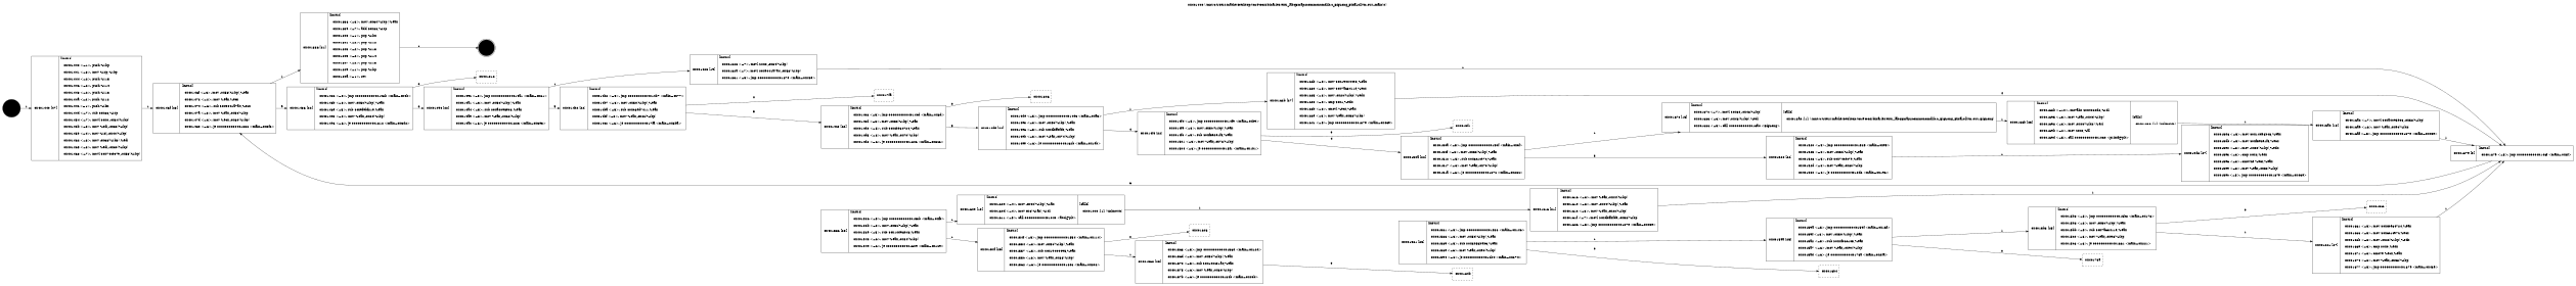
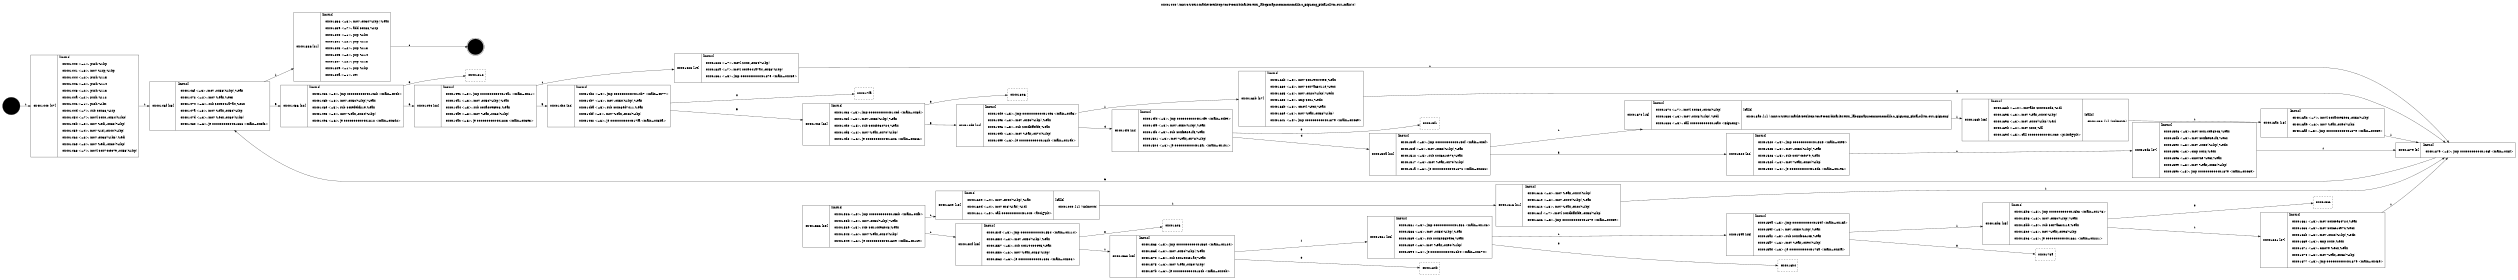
  digraph {
    label="0x401440 (/mnt/c/Users/mathe/Desktop/tcc/POCII/binaries/extr_labq3map2commoncmdlib.c_BigLong_Final-ollvm.out::main(0))"
    labelloc=t
    rankdir=LR
    node [shape=record]
    Entry [fillcolor=black height=0.3 shape=circle style=filled width=0.3]
    n2 [label="{\n     0x401440 [47]\l\n     | [instrs]\l\n     &nbsp;&nbsp;0x401440 \<+1\>: push %rbp\l\n     &nbsp;&nbsp;0x401441 \<+3\>: mov %rsp,%rbp\l\n     &nbsp;&nbsp;0x401444 \<+2\>: push %r15\l\n     &nbsp;&nbsp;0x401446 \<+2\>: push %r14\l\n     &nbsp;&nbsp;0x401448 \<+2\>: push %r13\l\n     &nbsp;&nbsp;0x40144a \<+2\>: push %r12\l\n     &nbsp;&nbsp;0x40144c \<+1\>: push %rbx\l\n     &nbsp;&nbsp;0x40144d \<+7\>: sub $0x88,%rsp\l\n     &nbsp;&nbsp;0x401454 \<+7\>: movl $0x0,-0x34(%rbp)\l\n     &nbsp;&nbsp;0x40145b \<+3\>: mov %edi,-0x38(%rbp)\l\n     &nbsp;&nbsp;0x40145e \<+4\>: mov %rsi,-0x40(%rbp)\l\n     &nbsp;&nbsp;0x401462 \<+3\>: mov -0x38(%rbp),%edi\l\n     &nbsp;&nbsp;0x401465 \<+3\>: mov %edi,-0x30(%rbp)\l\n     &nbsp;&nbsp;0x401468 \<+7\>: movl $0x74cec79,-0x58(%rbp)\l\n  }"]
    n3 [label="{\n     0x40146f [23]\l\n     | [instrs]\l\n     &nbsp;&nbsp;0x40146f \<+3\>: mov -0x58(%rbp),%eax\l\n     &nbsp;&nbsp;0x401472 \<+2\>: mov %eax,%ecx\l\n     &nbsp;&nbsp;0x401474 \<+6\>: sub $0x9041a7a4,%ecx\l\n     &nbsp;&nbsp;0x40147a \<+3\>: mov %eax,-0x5c(%rbp)\l\n     &nbsp;&nbsp;0x40147d \<+3\>: mov %ecx,-0x60(%rbp)\l\n     &nbsp;&nbsp;0x401480 \<+6\>: je 0000000000401836 \<main+0x3f6\>\l\n  }"]
    n4 [label="{\n     0x401836 [21]\l\n     | [instrs]\l\n     &nbsp;&nbsp;0x401836 \<+3\>: mov -0x34(%rbp),%eax\l\n     &nbsp;&nbsp;0x401839 \<+7\>: add $0x88,%rsp\l\n     &nbsp;&nbsp;0x401840 \<+1\>: pop %rbx\l\n     &nbsp;&nbsp;0x401841 \<+2\>: pop %r12\l\n     &nbsp;&nbsp;0x401843 \<+2\>: pop %r13\l\n     &nbsp;&nbsp;0x401845 \<+2\>: pop %r14\l\n     &nbsp;&nbsp;0x401847 \<+2\>: pop %r15\l\n     &nbsp;&nbsp;0x401849 \<+1\>: pop %rbp\l\n     &nbsp;&nbsp;0x40184a \<+1\>: ret\l\n  }"]
    n5 [label="{\n     0x401486 [22]\l\n     | [instrs]\l\n     &nbsp;&nbsp;0x401486 \<+5\>: jmp 000000000040148b \<main+0x4b\>\l\n     &nbsp;&nbsp;0x40148b \<+3\>: mov -0x5c(%rbp),%eax\l\n     &nbsp;&nbsp;0x40148e \<+5\>: sub $0x9febf21e,%eax\l\n     &nbsp;&nbsp;0x401493 \<+3\>: mov %eax,-0x64(%rbp)\l\n     &nbsp;&nbsp;0x401496 \<+6\>: je 0000000000401812 \<main+0x3d2\>\l\n  }"]
    Exit [fillcolor=black height=0.3 peripheries=2 shape=circle style=filled width=0.3]
    n7 [label="{\n     0x401812\l\n  }" style=dashed]
    n8 [label="{\n     0x40149c [22]\l\n     | [instrs]\l\n     &nbsp;&nbsp;0x40149c \<+5\>: jmp 00000000004014a1 \<main+0x61\>\l\n     &nbsp;&nbsp;0x4014a1 \<+3\>: mov -0x5c(%rbp),%eax\l\n     &nbsp;&nbsp;0x4014a4 \<+5\>: sub $0xa4095e03,%eax\l\n     &nbsp;&nbsp;0x4014a9 \<+3\>: mov %eax,-0x68(%rbp)\l\n     &nbsp;&nbsp;0x4014ac \<+6\>: je 0000000000401823 \<main+0x3e3\>\l\n  }"]
    n9 [label="{\n     0x401823 [19]\l\n     | [instrs]\l\n     &nbsp;&nbsp;0x401823 \<+7\>: movl $0x0,-0x34(%rbp)\l\n     &nbsp;&nbsp;0x40182a \<+7\>: movl $0x9041a7a4,-0x58(%rbp)\l\n     &nbsp;&nbsp;0x401831 \<+5\>: jmp 000000000040187e \<main+0x43e\>\l\n  }"]
    n10 [label="{\n     0x4014b2 [22]\l\n     | [instrs]\l\n     &nbsp;&nbsp;0x4014b2 \<+5\>: jmp 00000000004014b7 \<main+0x77\>\l\n     &nbsp;&nbsp;0x4014b7 \<+3\>: mov -0x5c(%rbp),%eax\l\n     &nbsp;&nbsp;0x4014ba \<+5\>: sub $0xc8ed7411,%eax\l\n     &nbsp;&nbsp;0x4014bf \<+3\>: mov %eax,-0x6c(%rbp)\l\n     &nbsp;&nbsp;0x4014c2 \<+6\>: je 00000000004017fa \<main+0x3ba\>\l\n  }"]
    n11 [label="{\n     0x40187e [5]\l\n     | [instrs]\l\n     &nbsp;&nbsp;0x40187e \<+5\>: jmp 000000000040146f \<main+0x2f\>\l\n  }"]
    n12 [label="{\n     0x4017fa\l\n  }" style=dashed]
    n13 [label="{\n     0x4014c8 [22]\l\n     | [instrs]\l\n     &nbsp;&nbsp;0x4014c8 \<+5\>: jmp 00000000004014cd \<main+0x8d\>\l\n     &nbsp;&nbsp;0x4014cd \<+3\>: mov -0x5c(%rbp),%eax\l\n     &nbsp;&nbsp;0x4014d0 \<+5\>: sub $0xcbe64724,%eax\l\n     &nbsp;&nbsp;0x4014d5 \<+3\>: mov %eax,-0x70(%rbp)\l\n     &nbsp;&nbsp;0x4014d8 \<+6\>: je 0000000000401806 \<main+0x3c6\>\l\n  }"]
    n14 [label="{\n     0x4016a2 [18]\l\n     | [instrs]\l\n     &nbsp;&nbsp;0x4016a2 \<+7\>: movl $0xa4095e03,-0x58(%rbp)\l\n     &nbsp;&nbsp;0x4016a9 \<+6\>: mov %eax,-0x9c(%rbp)\l\n     &nbsp;&nbsp;0x4016af \<+5\>: jmp 000000000040187e \<main+0x43e\>\l\n  }"]
    n15 [label="{\n     0x401806\l\n  }" style=dashed]
    n16 [label="{\n     0x4014de [22]\l\n     | [instrs]\l\n     &nbsp;&nbsp;0x4014de \<+5\>: jmp 00000000004014e3 \<main+0xa3\>\l\n     &nbsp;&nbsp;0x4014e3 \<+3\>: mov -0x5c(%rbp),%eax\l\n     &nbsp;&nbsp;0x4014e6 \<+5\>: sub $0xdbff4fd9,%eax\l\n     &nbsp;&nbsp;0x4014eb \<+3\>: mov %eax,-0x74(%rbp)\l\n     &nbsp;&nbsp;0x4014ee \<+6\>: je 000000000040162b \<main+0x1eb\>\l\n  }"]
    n17 [label="{\n     0x40168b [23]\l\n     | [instrs]\l\n     &nbsp;&nbsp;0x40168b \<+10\>: movabs $0x4020d6,%rdi\l\n     &nbsp;&nbsp;0x401695 \<+3\>: mov %eax,-0x4c(%rbp)\l\n     &nbsp;&nbsp;0x401698 \<+3\>: mov -0x4c(%rbp),%esi\l\n     &nbsp;&nbsp;0x40169b \<+2\>: mov $0x0,%al\l\n     &nbsp;&nbsp;0x40169d \<+5\>: call 0000000000401030 \<printf@plt\>\l\n     | [calls]\l\n     &nbsp;&nbsp;0x401030 \{1\} (unknown)\l\n  }"]
    n18 [label="{\n     0x40162b [27]\l\n     | [instrs]\l\n     &nbsp;&nbsp;0x40162b \<+5\>: mov $0x19404495,%eax\l\n     &nbsp;&nbsp;0x401630 \<+5\>: mov $0x7a63411e,%ecx\l\n     &nbsp;&nbsp;0x401635 \<+3\>: mov -0x2c(%rbp),%edx\l\n     &nbsp;&nbsp;0x401638 \<+3\>: cmp $0x1,%edx\l\n     &nbsp;&nbsp;0x40163b \<+3\>: cmovl %ecx,%eax\l\n     &nbsp;&nbsp;0x40163e \<+3\>: mov %eax,-0x58(%rbp)\l\n     &nbsp;&nbsp;0x401641 \<+5\>: jmp 000000000040187e \<main+0x43e\>\l\n  }"]
    n19 [label="{\n     0x4014f4 [22]\l\n     | [instrs]\l\n     &nbsp;&nbsp;0x4014f4 \<+5\>: jmp 00000000004014f9 \<main+0xb9\>\l\n     &nbsp;&nbsp;0x4014f9 \<+3\>: mov -0x5c(%rbp),%eax\l\n     &nbsp;&nbsp;0x4014fc \<+5\>: sub $0xf5e2e1f5,%eax\l\n     &nbsp;&nbsp;0x401501 \<+3\>: mov %eax,-0x78(%rbp)\l\n     &nbsp;&nbsp;0x401504 \<+6\>: je 00000000004015f1 \<main+0x1b1\>\l\n  }"]
    n20 [label="{\n     0x4015cc\l\n  }" style=dashed]
    n21 [label="{\n     0x4015f1\l\n  }" style=dashed]
    n22 [label="{\n     0x40150a [22]\l\n     | [instrs]\l\n     &nbsp;&nbsp;0x40150a \<+5\>: jmp 000000000040150f \<main+0xcf\>\l\n     &nbsp;&nbsp;0x40150f \<+3\>: mov -0x5c(%rbp),%eax\l\n     &nbsp;&nbsp;0x401512 \<+5\>: sub $0x6c1c97c,%eax\l\n     &nbsp;&nbsp;0x401517 \<+3\>: mov %eax,-0x7c(%rbp)\l\n     &nbsp;&nbsp;0x40151a \<+6\>: je 000000000040167c \<main+0x23c\>\l\n  }"]
    n23 [label="{\n     0x401661 [27]\l\n     | [instrs]\l\n     &nbsp;&nbsp;0x401661 \<+5\>: mov $0xcbe64724,%eax\l\n     &nbsp;&nbsp;0x401666 \<+5\>: mov $0x6c1c97c,%ecx\l\n     &nbsp;&nbsp;0x40166b \<+3\>: mov -0x2c(%rbp),%edx\l\n     &nbsp;&nbsp;0x40166e \<+3\>: cmp $0x0,%edx\l\n     &nbsp;&nbsp;0x401671 \<+3\>: cmove %ecx,%eax\l\n     &nbsp;&nbsp;0x401674 \<+3\>: mov %eax,-0x58(%rbp)\l\n     &nbsp;&nbsp;0x401677 \<+5\>: jmp 000000000040187e \<main+0x43e\>\l\n  }"]
    n24 [label="{\n     0x40167c [15]\l\n     | [instrs]\l\n     &nbsp;&nbsp;0x40167c \<+7\>: movl $0x64,-0x48(%rbp)\l\n     &nbsp;&nbsp;0x401683 \<+3\>: mov -0x48(%rbp),%edi\l\n     &nbsp;&nbsp;0x401686 \<+5\>: call 00000000004013a0 \<BigLong\>\l\n     | [calls]\l\n     &nbsp;&nbsp;0x4013a0 \{1\} (/mnt/c/Users/mathe/Desktop/tcc/POCII/binaries/extr_labq3map2commoncmdlib.c_BigLong_Final-ollvm.out::BigLong)\l\n  }"]
    n25 [label="{\n     0x401520 [22]\l\n     | [instrs]\l\n     &nbsp;&nbsp;0x401520 \<+5\>: jmp 0000000000401525 \<main+0xe5\>\l\n     &nbsp;&nbsp;0x401525 \<+3\>: mov -0x5c(%rbp),%eax\l\n     &nbsp;&nbsp;0x401528 \<+5\>: sub $0x74cec79,%eax\l\n     &nbsp;&nbsp;0x40152d \<+3\>: mov %eax,-0x80(%rbp)\l\n     &nbsp;&nbsp;0x401530 \<+6\>: je 00000000004015d6 \<main+0x196\>\l\n  }"]
    n26 [label="{\n     0x4015b3 [25]\l\n     | [instrs]\l\n     &nbsp;&nbsp;0x4015b3 \<+5\>: jmp 00000000004015b8 \<main+0x178\>\l\n     &nbsp;&nbsp;0x4015b8 \<+3\>: mov -0x5c(%rbp),%eax\l\n     &nbsp;&nbsp;0x4015bb \<+5\>: sub $0x7a63411e,%eax\l\n     &nbsp;&nbsp;0x4015c0 \<+6\>: mov %eax,-0x98(%rbp)\l\n     &nbsp;&nbsp;0x4015c6 \<+6\>: je 0000000000401661 \<main+0x221\>\l\n  }"]
    n27 [label="{\n     0x4015d6 [27]\l\n     | [instrs]\l\n     &nbsp;&nbsp;0x4015d6 \<+5\>: mov $0x14d98b48,%eax\l\n     &nbsp;&nbsp;0x4015db \<+5\>: mov $0xf5e2e1f5,%ecx\l\n     &nbsp;&nbsp;0x4015e0 \<+3\>: mov -0x30(%rbp),%edx\l\n     &nbsp;&nbsp;0x4015e3 \<+3\>: cmp $0x2,%edx\l\n     &nbsp;&nbsp;0x4015e6 \<+3\>: cmovne %ecx,%eax\l\n     &nbsp;&nbsp;0x4015e9 \<+3\>: mov %eax,-0x58(%rbp)\l\n     &nbsp;&nbsp;0x4015ec \<+5\>: jmp 000000000040187e \<main+0x43e\>\l\n  }"]
    n28 [label="{\n     0x40173a\l\n  }" style=dashed]
    n29 [label="{\n     0x401536 [25]\l\n     | [instrs]\l\n     &nbsp;&nbsp;0x401536 \<+5\>: jmp 000000000040153b \<main+0xfb\>\l\n     &nbsp;&nbsp;0x40153b \<+3\>: mov -0x5c(%rbp),%eax\l\n     &nbsp;&nbsp;0x40153e \<+5\>: sub $0x14d98b48,%eax\l\n     &nbsp;&nbsp;0x401543 \<+6\>: mov %eax,-0x84(%rbp)\l\n     &nbsp;&nbsp;0x401549 \<+6\>: je 0000000000401609 \<main+0x1c9\>\l\n  }"]
    n30 [label="{\n     0x401609 [13]\l\n     | [instrs]\l\n     &nbsp;&nbsp;0x401609 \<+4\>: mov -0x40(%rbp),%rax\l\n     &nbsp;&nbsp;0x40160d \<+4\>: mov 0x8(%rax),%rdi\l\n     &nbsp;&nbsp;0x401611 \<+5\>: call 0000000000401040 \<atoi@plt\>\l\n     | [calls]\l\n     &nbsp;&nbsp;0x401040 \{1\} (unknown)\l\n  }"]
    n31 [label="{\n     0x40154f [25]\l\n     | [instrs]\l\n     &nbsp;&nbsp;0x40154f \<+5\>: jmp 0000000000401554 \<main+0x114\>\l\n     &nbsp;&nbsp;0x401554 \<+3\>: mov -0x5c(%rbp),%eax\l\n     &nbsp;&nbsp;0x401557 \<+5\>: sub $0x19404495,%eax\l\n     &nbsp;&nbsp;0x40155c \<+6\>: mov %eax,-0x88(%rbp)\l\n     &nbsp;&nbsp;0x401562 \<+6\>: je 0000000000401646 \<main+0x206\>\l\n  }"]
    n32 [label="{\n     0x40159a [25]\l\n     | [instrs]\l\n     &nbsp;&nbsp;0x40159a \<+5\>: jmp 000000000040159f \<main+0x15f\>\l\n     &nbsp;&nbsp;0x40159f \<+3\>: mov -0x5c(%rbp),%eax\l\n     &nbsp;&nbsp;0x4015a2 \<+5\>: sub $0x4f06c105,%eax\l\n     &nbsp;&nbsp;0x4015a7 \<+6\>: mov %eax,-0x94(%rbp)\l\n     &nbsp;&nbsp;0x4015ad \<+6\>: je 000000000040173a \<main+0x2fa\>\l\n  }"]
    n33 [label="{\n     0x401616 [21]\l\n     | [instrs]\l\n     &nbsp;&nbsp;0x401616 \<+3\>: mov %eax,-0x44(%rbp)\l\n     &nbsp;&nbsp;0x401619 \<+3\>: mov -0x44(%rbp),%eax\l\n     &nbsp;&nbsp;0x40161c \<+3\>: mov %eax,-0x2c(%rbp)\l\n     &nbsp;&nbsp;0x40161f \<+7\>: movl $0xdbff4fd9,-0x58(%rbp)\l\n     &nbsp;&nbsp;0x401626 \<+5\>: jmp 000000000040187e \<main+0x43e\>\l\n  }"]
    n34 [label="{\n     0x401646\l\n  }" style=dashed]
    n35 [label="{\n     0x401568 [25]\l\n     | [instrs]\l\n     &nbsp;&nbsp;0x401568 \<+5\>: jmp 000000000040156d \<main+0x12d\>\l\n     &nbsp;&nbsp;0x40156d \<+3\>: mov -0x5c(%rbp),%eax\l\n     &nbsp;&nbsp;0x401570 \<+5\>: sub $0x1e0c31a4,%eax\l\n     &nbsp;&nbsp;0x401575 \<+6\>: mov %eax,-0x8c(%rbp)\l\n     &nbsp;&nbsp;0x40157b \<+6\>: je 000000000040184b \<main+0x40b\>\l\n  }"]
    n36 [label="{\n     0x4016b4\l\n  }" style=dashed]
    n37 [label="{\n     0x401581 [25]\l\n     | [instrs]\l\n     &nbsp;&nbsp;0x401581 \<+5\>: jmp 0000000000401586 \<main+0x146\>\l\n     &nbsp;&nbsp;0x401586 \<+3\>: mov -0x5c(%rbp),%eax\l\n     &nbsp;&nbsp;0x401589 \<+5\>: sub $0x3b56b9b3,%eax\l\n     &nbsp;&nbsp;0x40158e \<+6\>: mov %eax,-0x90(%rbp)\l\n     &nbsp;&nbsp;0x401594 \<+6\>: je 00000000004016b4 \<main+0x274\>\l\n  }"]
    n38 [label="{\n     0x40184b\l\n  }" style=dashed]
    Entry -> n2 [label=" 1"]
    n2 -> n3 [label=" 1"]
    n3 -> n4 [label=" 1"]
    n3 -> n5 [label=" 9"]
    n4 -> Exit [label=" 1"]
    n5 -> n7 [label=" 0"]
    n5 -> n8 [label=" 6"]
    n8 -> n9 [label=" 1"]
    n8 -> n10 [label=" 5"]
    n9 -> n11 [label=" 1"]
    n10 -> n12 [label=" 0"]
    n10 -> n13 [label=" 5"]
    n11 -> n3 [label=" 6"]
    n13 -> n15 [label=" 0"]
    n13 -> n16 [label=" 5"]
    n14 -> n11 [label=" 1"]
    n16 -> n18 [label=" 1"]
    n16 -> n19 [label=" 4"]
    n17 -> n14 [label=" 1"]
    n18 -> n11 [label=" 4"]
    n19 -> n21 [label=" 0"]
    n19 -> n22 [label=" 4"]
    n22 -> n24 [label=" 1"]
    n22 -> n25 [label=" 3"]
    n23 -> n11 [label=" 1"]
    n24 -> n17 [label=" 1"]
    n25 -> n27 [label=" 1"]
    n26 -> n20 [label=" 0"]
    n26 -> n23 [label=" 1"]
+   n27 -> n11 [label=" 1"]
    n29 -> n30 [label=" 1"]
    n29 -> n31 [label=" 1"]
    n30 -> n33 [label=" 1"]
    n31 -> n34 [label=" 0"]
    n31 -> n35 [label=" 1"]
    n32 -> n26 [label=" 1"]
    n32 -> n28 [label=" 0"]
    n33 -> n11 [label=" 1"]
+   n35 -> n37 [label=" 1"]
    n35 -> n38 [label=" 0"]
    n37 -> n32 [label=" 1"]
    n37 -> n36 [label=" 0"]
  }
